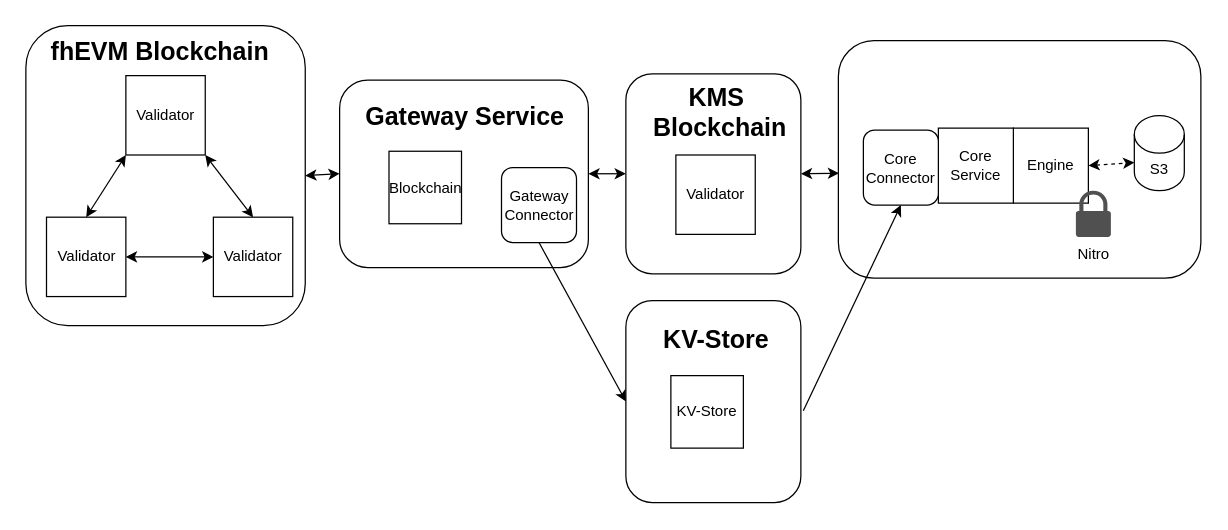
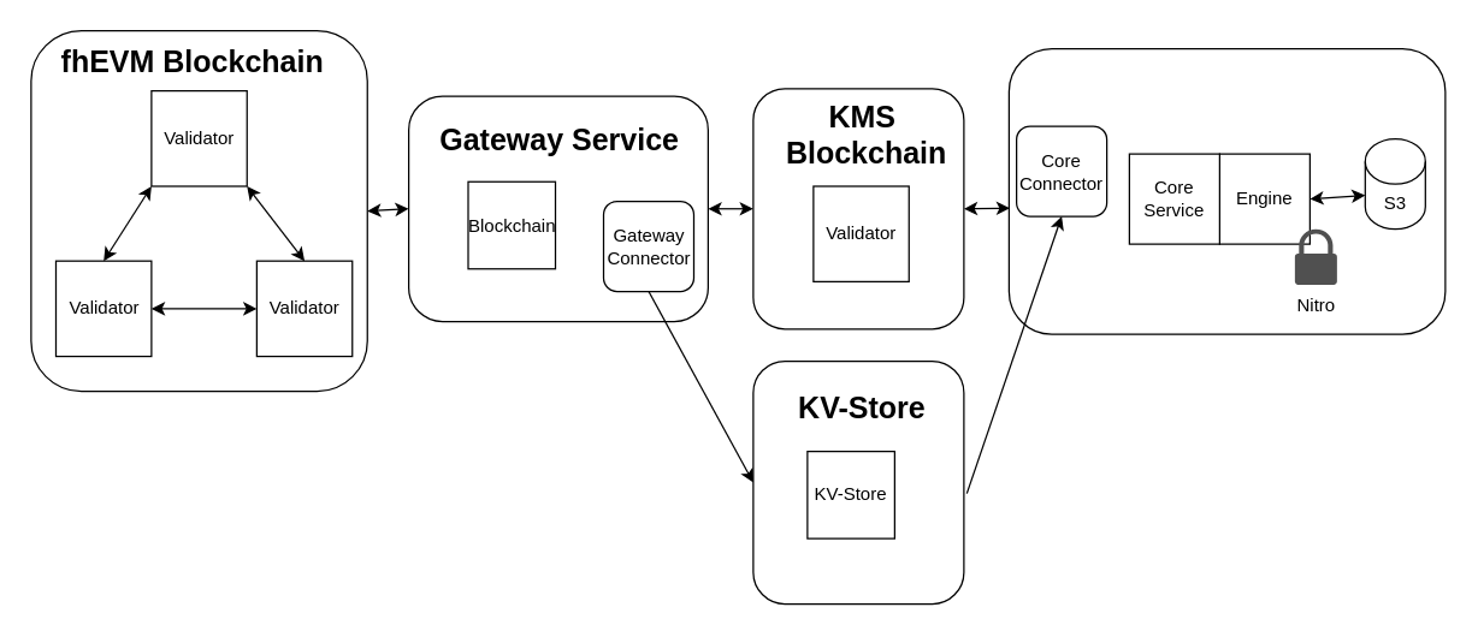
  <mxCell id="0" />
  <mxCell id="1" parent="0" />
  <mxCell id="2" value="&lt;font style=&quot;font-size: 20px;&quot;&gt;&lt;b&gt;KMS blockchain&lt;/b&gt;&lt;/font&gt;" style="rounded=1;whiteSpace=wrap;html=1;fontColor=none;noLabel=1;labelBackgroundColor=none;" parent="1" vertex="1"><mxGeometry x="670" y="32" width="290" height="190" as="geometry" /></mxCell>
  <mxCell id="3" value="&lt;font style=&quot;font-size: 20px;&quot;&gt;&lt;b&gt;KMS blockchain&lt;/b&gt;&lt;/font&gt;" style="rounded=1;whiteSpace=wrap;html=1;fontColor=none;noLabel=1;labelBackgroundColor=none;" parent="1" vertex="1"><mxGeometry x="271" y="63.5" width="199" height="150" as="geometry" /></mxCell>
  <mxCell id="4" value="&lt;font style=&quot;font-size: 20px;&quot;&gt;&lt;b&gt;KMS blockchain&lt;/b&gt;&lt;/font&gt;" style="rounded=1;whiteSpace=wrap;html=1;fontColor=none;noLabel=1;labelBackgroundColor=none;" parent="1" vertex="1"><mxGeometry x="500" y="58.5" width="140" height="160" as="geometry" /></mxCell>
  <mxCell id="5" value="S3" style="shape=cylinder3;whiteSpace=wrap;html=1;boundedLbl=1;backgroundOutline=1;size=15;" parent="1" vertex="1"><mxGeometry x="906.75" y="92" width="40" height="60" as="geometry" /></mxCell>
  <mxCell id="6" value="Engine" style="whiteSpace=wrap;html=1;aspect=fixed;" parent="1" vertex="1"><mxGeometry x="810" y="102" width="60" height="60" as="geometry" /></mxCell>
  <mxCell id="7" value="Nitro" style="sketch=0;pointerEvents=1;shadow=0;dashed=0;html=1;strokeColor=none;fillColor=#505050;labelPosition=center;verticalLabelPosition=bottom;verticalAlign=top;outlineConnect=0;align=center;shape=mxgraph.office.security.lock_protected;" parent="1" vertex="1"><mxGeometry x="860" y="152" width="28" height="37" as="geometry" /></mxCell>
- <mxCell id="8" value="" style="endArrow=classic;startArrow=classic;html=1;rounded=0;exitX=1;exitY=0.5;exitDx=0;exitDy=0;entryX=0;entryY=0;entryDx=0;entryDy=37.5;entryPerimeter=0;dashed=1;" parent="1" source="6" target="5" edge="1"><mxGeometry width="50" height="50" relative="1" as="geometry"><mxPoint x="906" y="122" as="sourcePoint" /><mxPoint x="956" y="72" as="targetPoint" /></mxGeometry></mxCell>
+ <mxCell id="8" value="" style="endArrow=classic;startArrow=classic;html=1;rounded=0;exitX=1;exitY=0.5;exitDx=0;exitDy=0;entryX=0;entryY=0;entryDx=0;entryDy=37.5;entryPerimeter=0;" parent="1" source="6" target="5" edge="1"><mxGeometry width="50" height="50" relative="1" as="geometry"><mxPoint x="906" y="122" as="sourcePoint" /><mxPoint x="956" y="72" as="targetPoint" /></mxGeometry></mxCell>
  <mxCell id="9" value="Core Service" style="whiteSpace=wrap;html=1;aspect=fixed;" parent="1" vertex="1"><mxGeometry x="750" y="102" width="60" height="60" as="geometry" /></mxCell>
- <mxCell id="10" value="Core Connector" style="rounded=1;whiteSpace=wrap;html=1;" parent="1" vertex="1"><mxGeometry x="690" y="103.5" width="60" height="60" as="geometry" /></mxCell>
+ <mxCell id="10" value="Core Connector" style="rounded=1;whiteSpace=wrap;html=1;" parent="1" vertex="1"><mxGeometry x="675" y="83.5" width="60" height="60" as="geometry" /></mxCell>
  <mxCell id="11" value="Validator" style="whiteSpace=wrap;html=1;aspect=fixed;" parent="1" vertex="1"><mxGeometry x="540" y="123.5" width="63.5" height="63.5" as="geometry" /></mxCell>
  <mxCell id="12" value="" style="edgeStyle=orthogonalEdgeStyle;rounded=0;orthogonalLoop=1;jettySize=auto;html=1;" parent="1" edge="1"><mxGeometry relative="1" as="geometry"><mxPoint x="590" y="205" as="targetPoint" /></mxGeometry></mxCell>
  <mxCell id="13" value="&lt;font style=&quot;font-size: 20px;&quot;&gt;&lt;b&gt;KMS&amp;nbsp;&lt;/b&gt;&lt;/font&gt;&lt;div&gt;&lt;font style=&quot;font-size: 20px;&quot;&gt;&lt;b&gt;Blockchain&lt;/b&gt;&lt;/font&gt;&lt;/div&gt;" style="text;html=1;align=center;verticalAlign=middle;resizable=0;points=[];autosize=1;strokeColor=none;fillColor=none;" parent="1" vertex="1"><mxGeometry x="510" y="58.5" width="130" height="60" as="geometry" /></mxCell>
  <mxCell id="14" value="" style="endArrow=classic;startArrow=classic;html=1;rounded=0;entryX=0.002;entryY=0.558;entryDx=0;entryDy=0;exitX=1;exitY=0.5;exitDx=0;exitDy=0;entryPerimeter=0;" parent="1" source="4" target="2" edge="1"><mxGeometry width="50" height="50" relative="1" as="geometry"><mxPoint x="750" y="230" as="sourcePoint" /><mxPoint x="886.5" y="263.5" as="targetPoint" /></mxGeometry></mxCell>
  <mxCell id="15" value="Blockchain" style="whiteSpace=wrap;html=1;aspect=fixed;" parent="1" vertex="1"><mxGeometry x="310.5" y="120.5" width="58" height="58" as="geometry" /></mxCell>
  <mxCell id="16" value="Gateway Connector" style="rounded=1;whiteSpace=wrap;html=1;" parent="1" vertex="1"><mxGeometry x="400.5" y="133.5" width="60" height="60" as="geometry" /></mxCell>
  <mxCell id="17" value="" style="endArrow=classic;startArrow=classic;html=1;rounded=0;exitX=1;exitY=0.5;exitDx=0;exitDy=0;" parent="1" source="3" target="4" edge="1"><mxGeometry width="50" height="50" relative="1" as="geometry"><mxPoint x="500" y="140" as="sourcePoint" /><mxPoint x="800" y="150" as="targetPoint" /></mxGeometry></mxCell>
  <mxCell id="18" value="&lt;font style=&quot;font-size: 20px;&quot;&gt;&lt;b&gt;Gateway Service&lt;/b&gt;&lt;/font&gt;" style="text;html=1;align=center;verticalAlign=middle;resizable=0;points=[];autosize=1;strokeColor=none;fillColor=none;" parent="1" vertex="1"><mxGeometry x="280.5" y="71.75" width="180" height="40" as="geometry" /></mxCell>
  <mxCell id="19" value="&lt;font style=&quot;font-size: 20px;&quot;&gt;&lt;b&gt;KMS blockchain&lt;/b&gt;&lt;/font&gt;" style="rounded=1;whiteSpace=wrap;html=1;fontColor=none;noLabel=1;labelBackgroundColor=none;" parent="1" vertex="1"><mxGeometry width="223.5" height="240" as="geometry" x="20" y="20" /></mxCell>
  <mxCell id="20" value="Validator" style="whiteSpace=wrap;html=1;aspect=fixed;" parent="1" vertex="1"><mxGeometry x="100" y="60" width="63.5" height="63.5" as="geometry" /></mxCell>
  <mxCell id="21" value="Validator" style="whiteSpace=wrap;html=1;aspect=fixed;" parent="1" vertex="1"><mxGeometry x="36.5" y="173.25" width="63.5" height="63.5" as="geometry" /></mxCell>
  <mxCell id="22" value="Validator" style="whiteSpace=wrap;html=1;aspect=fixed;" parent="1" vertex="1"><mxGeometry x="170" y="173.25" width="63.5" height="63.5" as="geometry" /></mxCell>
  <mxCell id="23" value="" style="endArrow=classic;startArrow=classic;html=1;rounded=0;entryX=0;entryY=1;entryDx=0;entryDy=0;exitX=0.5;exitY=0;exitDx=0;exitDy=0;" parent="1" source="21" target="20" edge="1"><mxGeometry width="50" height="50" relative="1" as="geometry"><mxPoint x="330" y="190" as="sourcePoint" /><mxPoint x="380" y="140" as="targetPoint" /></mxGeometry></mxCell>
  <mxCell id="24" value="" style="endArrow=classic;startArrow=classic;html=1;rounded=0;entryX=1;entryY=1;entryDx=0;entryDy=0;exitX=0.5;exitY=0;exitDx=0;exitDy=0;" parent="1" source="22" target="20" edge="1"><mxGeometry width="50" height="50" relative="1" as="geometry"><mxPoint x="78" y="183" as="sourcePoint" /><mxPoint x="110" y="134" as="targetPoint" /></mxGeometry></mxCell>
  <mxCell id="25" value="" style="endArrow=classic;startArrow=classic;html=1;rounded=0;entryX=0;entryY=0.5;entryDx=0;entryDy=0;exitX=1;exitY=0.5;exitDx=0;exitDy=0;" parent="1" source="21" target="22" edge="1"><mxGeometry width="50" height="50" relative="1" as="geometry"><mxPoint x="88" y="193" as="sourcePoint" /><mxPoint x="120" y="144" as="targetPoint" /></mxGeometry></mxCell>
  <mxCell id="26" value="&lt;font style=&quot;font-size: 20px;&quot;&gt;&lt;b&gt;fhEVM Blockchain&lt;/b&gt;&lt;/font&gt;" style="text;html=1;align=center;verticalAlign=middle;resizable=0;points=[];autosize=1;strokeColor=none;fillColor=none;" parent="1" vertex="1"><mxGeometry x="26.5" width="200" height="40" as="geometry" y="20" /></mxCell>
  <mxCell id="27" value="" style="endArrow=classic;startArrow=classic;html=1;rounded=0;exitX=1;exitY=0.5;exitDx=0;exitDy=0;entryX=0;entryY=0.5;entryDx=0;entryDy=0;" parent="1" source="19" target="3" edge="1"><mxGeometry width="50" height="50" relative="1" as="geometry"><mxPoint x="500" y="137" as="sourcePoint" /><mxPoint x="530" y="140" as="targetPoint" /></mxGeometry></mxCell>
  <mxCell id="28" value="&lt;font style=&quot;font-size: 20px;&quot;&gt;&lt;b&gt;KMS blockchain&lt;/b&gt;&lt;/font&gt;" style="rounded=1;whiteSpace=wrap;html=1;fontColor=none;noLabel=1;labelBackgroundColor=none;" parent="1" vertex="1"><mxGeometry x="500" y="240" width="140" height="161.5" as="geometry" /></mxCell>
  <mxCell id="29" value="&lt;font style=&quot;font-size: 20px;&quot;&gt;&lt;b&gt;KV-Store&lt;/b&gt;&lt;/font&gt;" style="text;html=1;align=center;verticalAlign=middle;resizable=0;points=[];autosize=1;strokeColor=none;fillColor=none;" parent="1" vertex="1"><mxGeometry x="516.75" y="250" width="110" height="40" as="geometry" /></mxCell>
  <mxCell id="30" value="KV-Store" style="whiteSpace=wrap;html=1;aspect=fixed;" parent="1" vertex="1"><mxGeometry x="536" y="300" width="58" height="58" as="geometry" /></mxCell>
  <mxCell id="31" value="" style="endArrow=classic;startArrow=none;html=1;rounded=0;entryX=0;entryY=0.5;entryDx=0;entryDy=0;exitX=0.5;exitY=1;exitDx=0;exitDy=0;startFill=0;" parent="1" source="16" target="28" edge="1"><mxGeometry width="50" height="50" relative="1" as="geometry"><mxPoint x="410" y="290" as="sourcePoint" /><mxPoint x="510" y="149" as="targetPoint" /></mxGeometry></mxCell>
  <mxCell id="32" value="" style="endArrow=none;startArrow=classic;html=1;rounded=0;entryX=1.014;entryY=0.545;entryDx=0;entryDy=0;exitX=0.5;exitY=1;exitDx=0;exitDy=0;entryPerimeter=0;endFill=0;" parent="1" source="10" target="28" edge="1"><mxGeometry width="50" height="50" relative="1" as="geometry"><mxPoint x="411" y="189" as="sourcePoint" /><mxPoint x="510" y="331" as="targetPoint" /></mxGeometry></mxCell>
